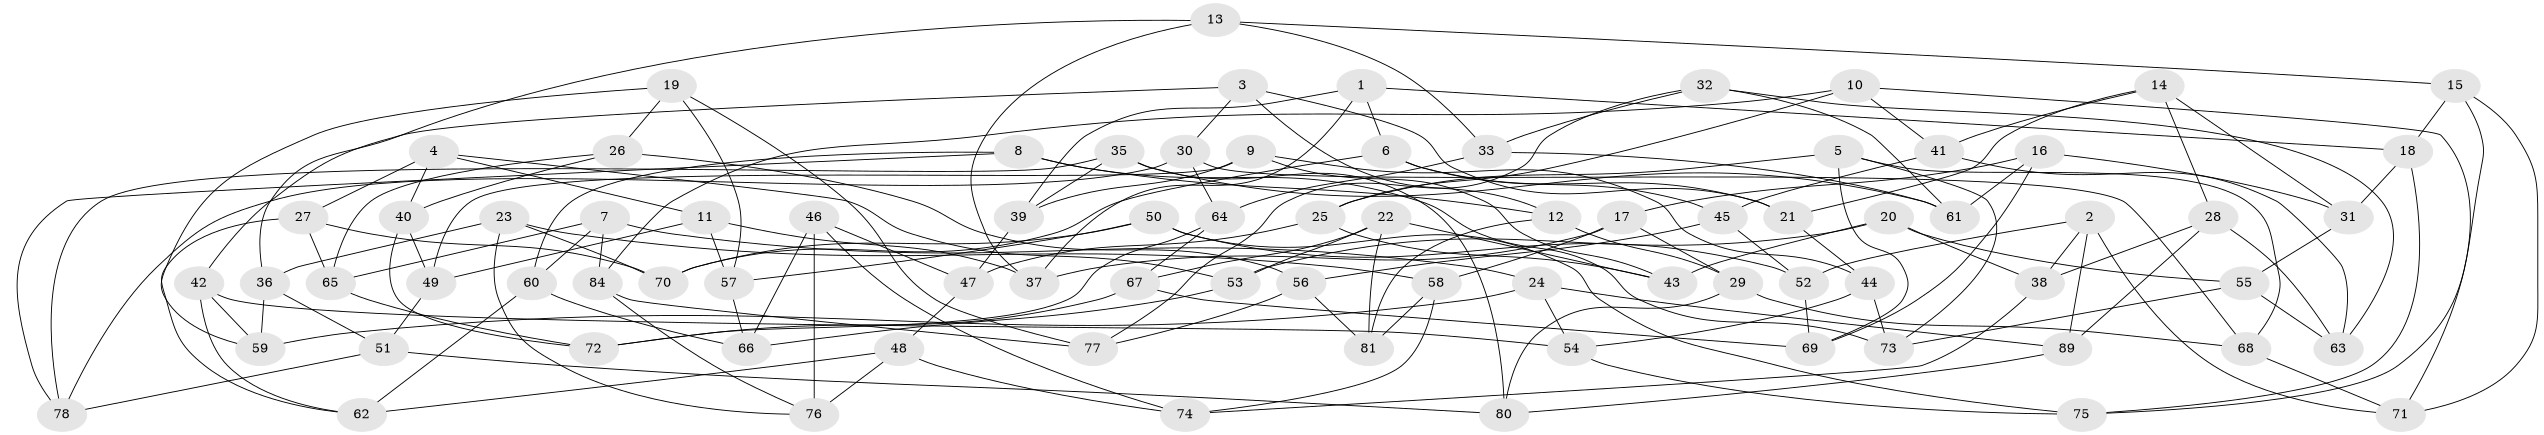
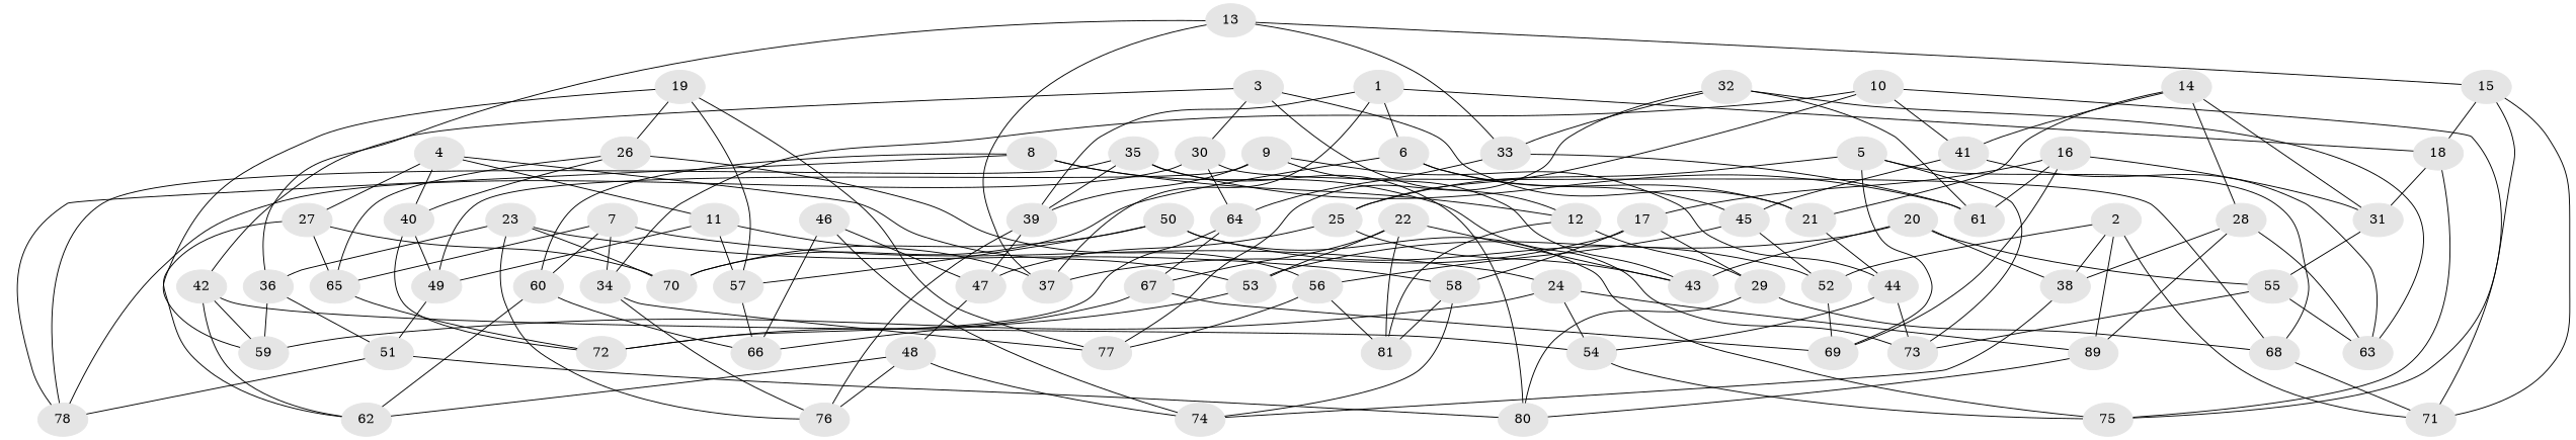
  graph {
    node [color=gray90 style=filled]
    1
    6
    18
    37
    39
    21
    45
    70
    31
    75
    47
    2
    38
    52
    71
    n16 [label=89]
    74
    69
    80
    3
    12
    30
    42
    29
    81
    44
    68
    78
    64
    59
    54
    62
    4
    11
    27
    40
    53
    49
    57
    65
    72
    66
    5
    25
    73
    43
    56
    7
    24
-   34 [label=84]
+   34
    60
    77
    76
    8
    9
    51
    10
    41
    63
    13
    15
    33
    36
    61
    14
    28
    55
    16
    17
    58
    19
    26
    20
    22
    67
    23
    48
    32
    35
    46
    50
    1 -- 6
    1 -- 18
    1 -- 37
    1 -- 39
    6 -- 21
    6 -- 45
    6 -- 70
    18 -- 31
    18 -- 75
    39 -- 47
    21 -- 44
    45 -- 52
    45 -- 56
    31 -- 55
    47 -- 48
    2 -- 38
    2 -- 52
    2 -- 71
    2 -- n16
    38 -- 74
    52 -- 69
    n16 -- 80
    3 -- 21
    3 -- 12
    3 -- 30
    3 -- 42
    12 -- 29
    12 -- 81
    30 -- 68
    30 -- 78
    30 -- 64
    42 -- 59
    42 -- 54
    42 -- 62
    29 -- 80
    29 -- 68
    44 -- 54
    44 -- 73
    68 -- 71
    64 -- 72
    64 -- 67
    54 -- 75
    4 -- 11
    4 -- 27
    4 -- 40
    4 -- 53
    11 -- 37
    11 -- 49
    11 -- 57
    27 -- 70
    27 -- 62
    27 -- 65
    40 -- 49
    40 -- 72
    53 -- 66
    49 -- 51
    57 -- 66
    65 -- 72
    5 -- 69
    5 -- 68
    5 -- 25
    5 -- 73
    25 -- 47
    25 -- 43
    56 -- 81
    56 -- 77
    7 -- 65
    7 -- 24
    7 -- 34
    7 -- 60
    24 -- n16
    24 -- 59
    24 -- 54
    34 -- 77
    34 -- 76
    60 -- 62
    60 -- 66
    8 -- 12
    8 -- 78
    8 -- 73
    8 -- 60
    9 -- 39
    9 -- 44
    9 -- 49
    9 -- 43
    51 -- 80
    51 -- 78
    10 -- 71
    10 -- 25
    10 -- 34
    10 -- 41
    41 -- 45
    41 -- 63
    13 -- 37
    13 -- 15
    13 -- 33
    13 -- 36
    15 -- 18
    15 -- 75
    15 -- 71
    33 -- 64
    33 -- 61
    36 -- 59
    36 -- 51
    14 -- 21
    14 -- 31
    14 -- 41
    14 -- 28
    28 -- 38
    28 -- n16
    28 -- 63
    55 -- 73
    55 -- 63
    16 -- 31
    16 -- 69
    16 -- 61
    16 -- 17
    17 -- 37
    17 -- 29
    17 -- 58
    58 -- 74
    58 -- 81
    19 -- 59
    19 -- 57
    19 -- 77
    19 -- 26
    26 -- 40
    26 -- 65
    26 -- 56
    20 -- 38
    20 -- 53
    20 -- 43
    20 -- 55
    22 -- 81
    22 -- 53
    22 -- 43
    22 -- 67
    67 -- 69
    67 -- 72
    23 -- 70
    23 -- 76
    23 -- 36
    23 -- 58
    48 -- 74
    48 -- 62
    48 -- 76
    32 -- 77
    32 -- 63
    32 -- 33
    32 -- 61
    35 -- 39
    35 -- 80
    35 -- 78
    35 -- 61
    46 -- 47
    46 -- 74
    46 -- 66
-   46 -- 76
+   39 -- 76
    50 -- 70
    50 -- 75
    50 -- 52
    50 -- 57
  }
